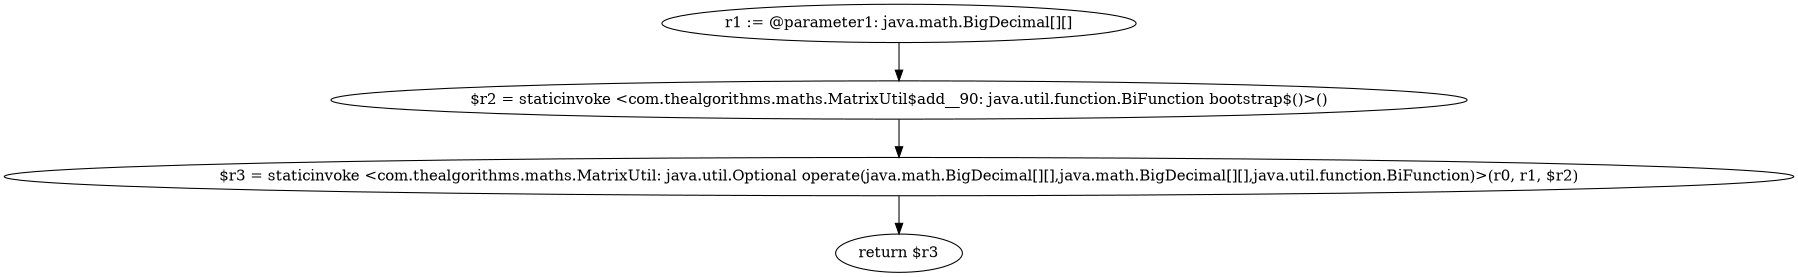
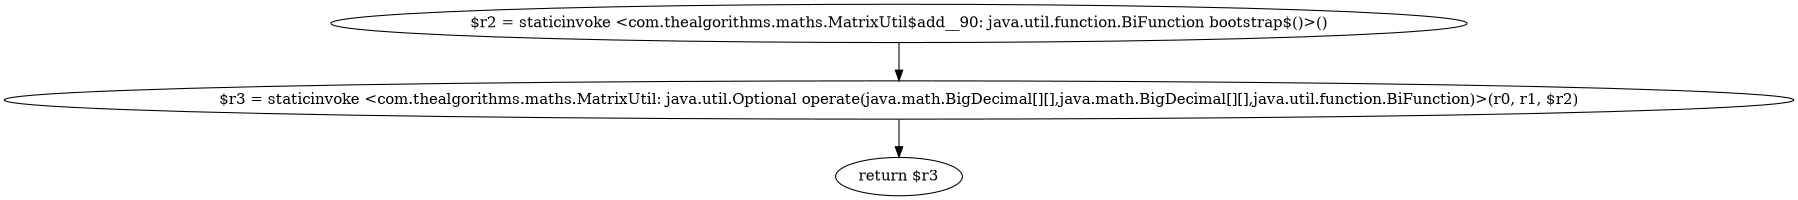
  digraph {
-   "r1 := @parameter1: java.math.BigDecimal[][]"
    "$r2 = staticinvoke <com.thealgorithms.maths.MatrixUtil$add__90: java.util.function.BiFunction bootstrap$()>()"
    "$r3 = staticinvoke <com.thealgorithms.maths.MatrixUtil: java.util.Optional operate(java.math.BigDecimal[][],java.math.BigDecimal[][],java.util.function.BiFunction)>(r0, r1, $r2)"
    "return $r3"
-   "r1 := @parameter1: java.math.BigDecimal[][]" -> "$r2 = staticinvoke <com.thealgorithms.maths.MatrixUtil$add__90: java.util.function.BiFunction bootstrap$()>()"
    "$r2 = staticinvoke <com.thealgorithms.maths.MatrixUtil$add__90: java.util.function.BiFunction bootstrap$()>()" -> "$r3 = staticinvoke <com.thealgorithms.maths.MatrixUtil: java.util.Optional operate(java.math.BigDecimal[][],java.math.BigDecimal[][],java.util.function.BiFunction)>(r0, r1, $r2)"
    "$r3 = staticinvoke <com.thealgorithms.maths.MatrixUtil: java.util.Optional operate(java.math.BigDecimal[][],java.math.BigDecimal[][],java.util.function.BiFunction)>(r0, r1, $r2)" -> "return $r3"
  }
